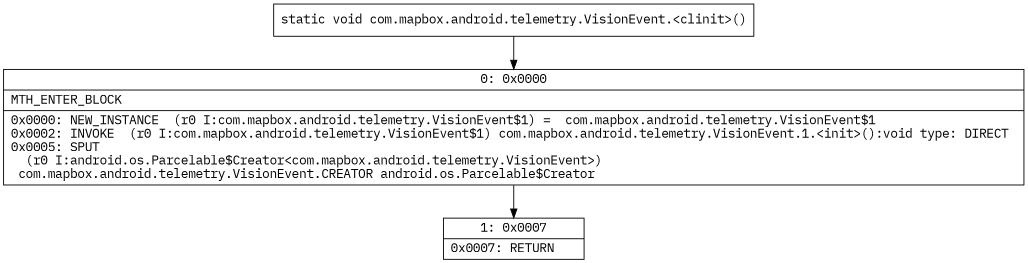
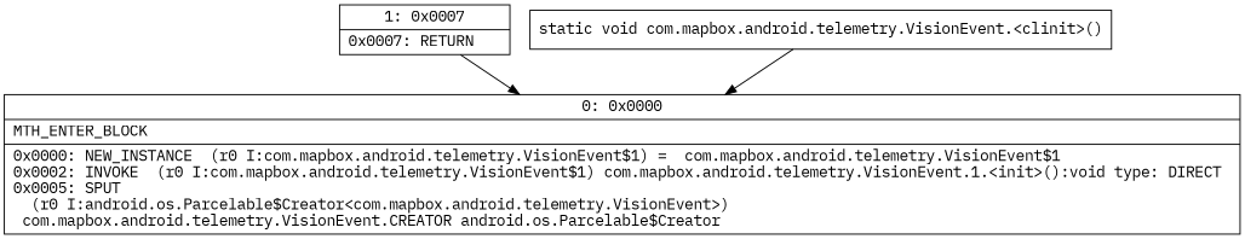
  digraph {
    fontname="IBM Plex Mono"
    node [shape=record fontname="IBM Plex Mono"]
    edge [fontname="IBM Plex Mono"]
    n1 [label="{0\:\ 0x0000|MTH_ENTER_BLOCK\l|0x0000: NEW_INSTANCE  (r0 I:com.mapbox.android.telemetry.VisionEvent$1) =  com.mapbox.android.telemetry.VisionEvent$1 \l0x0002: INVOKE  (r0 I:com.mapbox.android.telemetry.VisionEvent$1) com.mapbox.android.telemetry.VisionEvent.1.\<init\>():void type: DIRECT \l0x0005: SPUT  \l  (r0 I:android.os.Parcelable$Creator\<com.mapbox.android.telemetry.VisionEvent\>)\l com.mapbox.android.telemetry.VisionEvent.CREATOR android.os.Parcelable$Creator \l}"]
    n2 [label="{1\:\ 0x0007|0x0007: RETURN   \l}"]
    n3 [label="{static void com.mapbox.android.telemetry.VisionEvent.\<clinit\>() }"]
-   n1 -> n2
+   n2 -> n1
    n3 -> n1
  }
